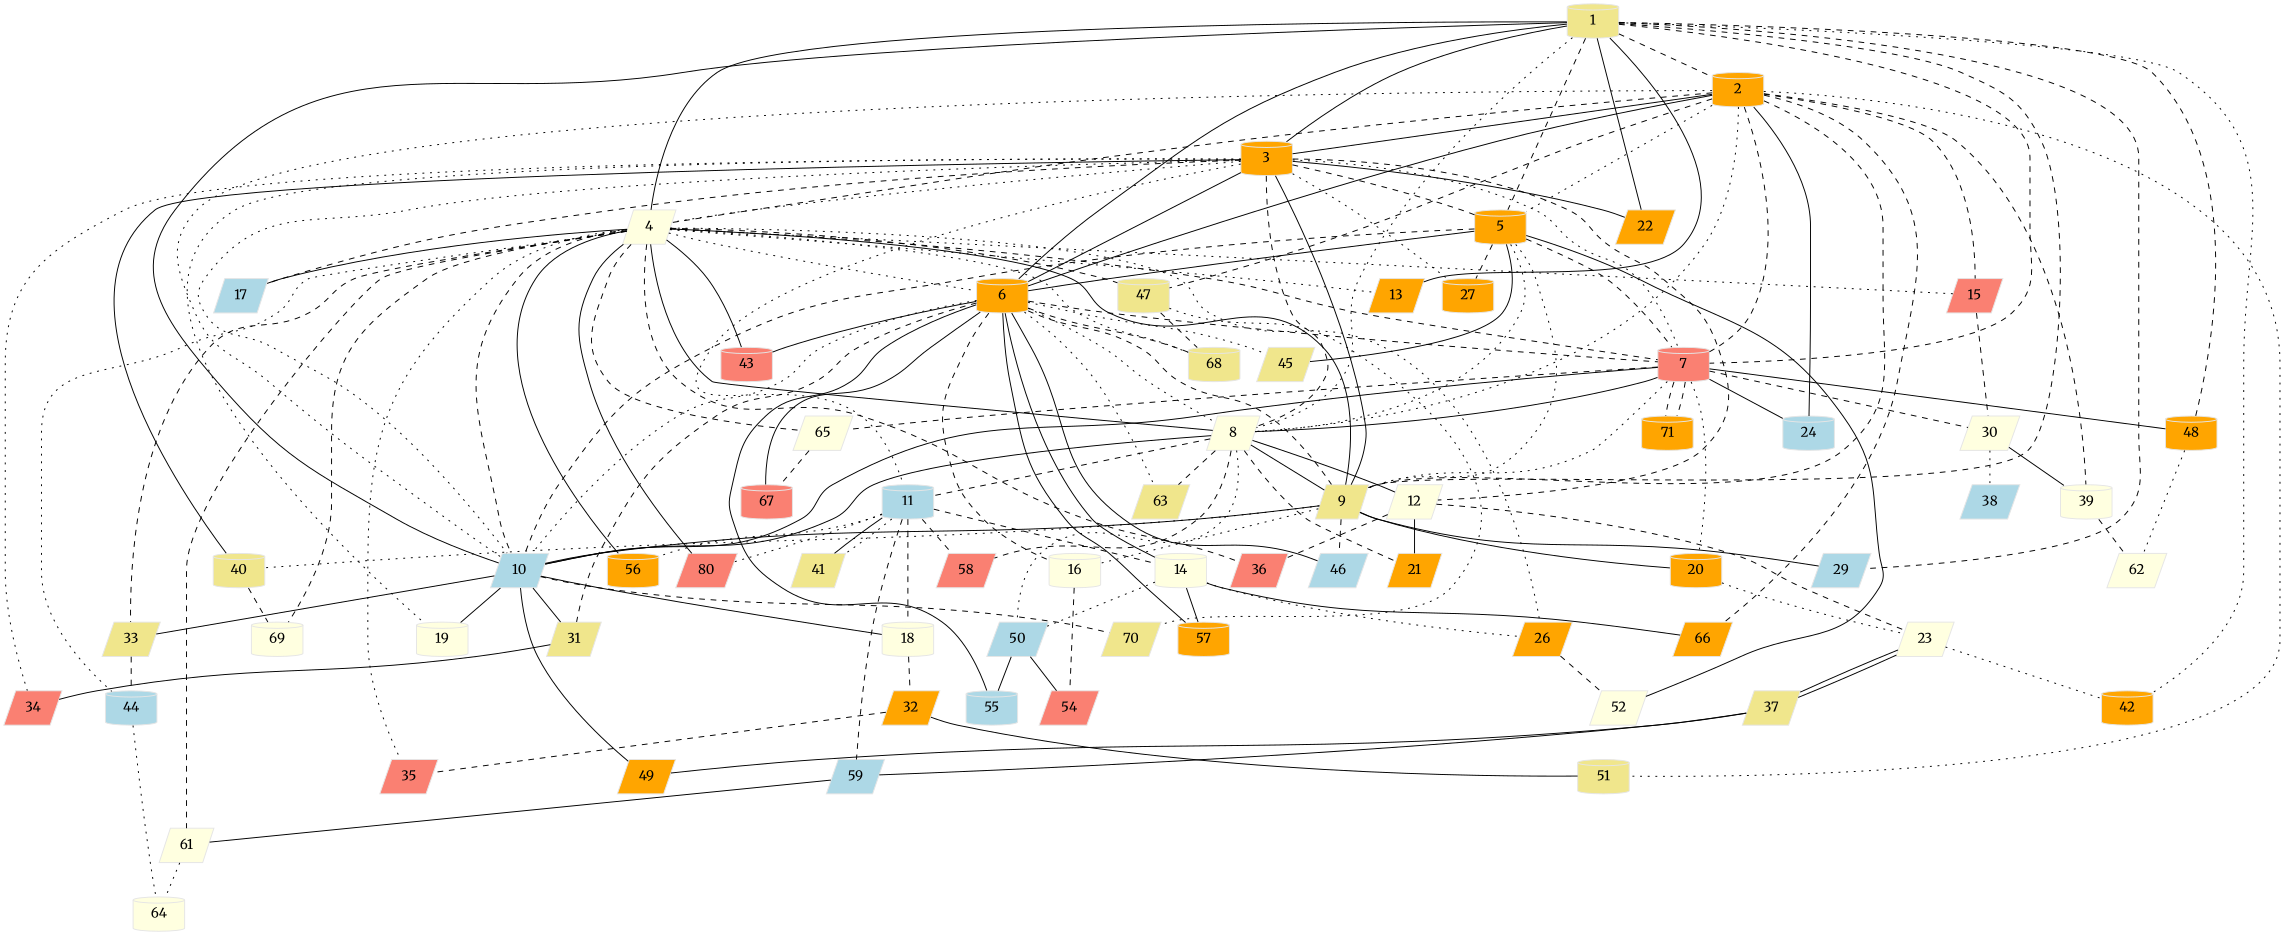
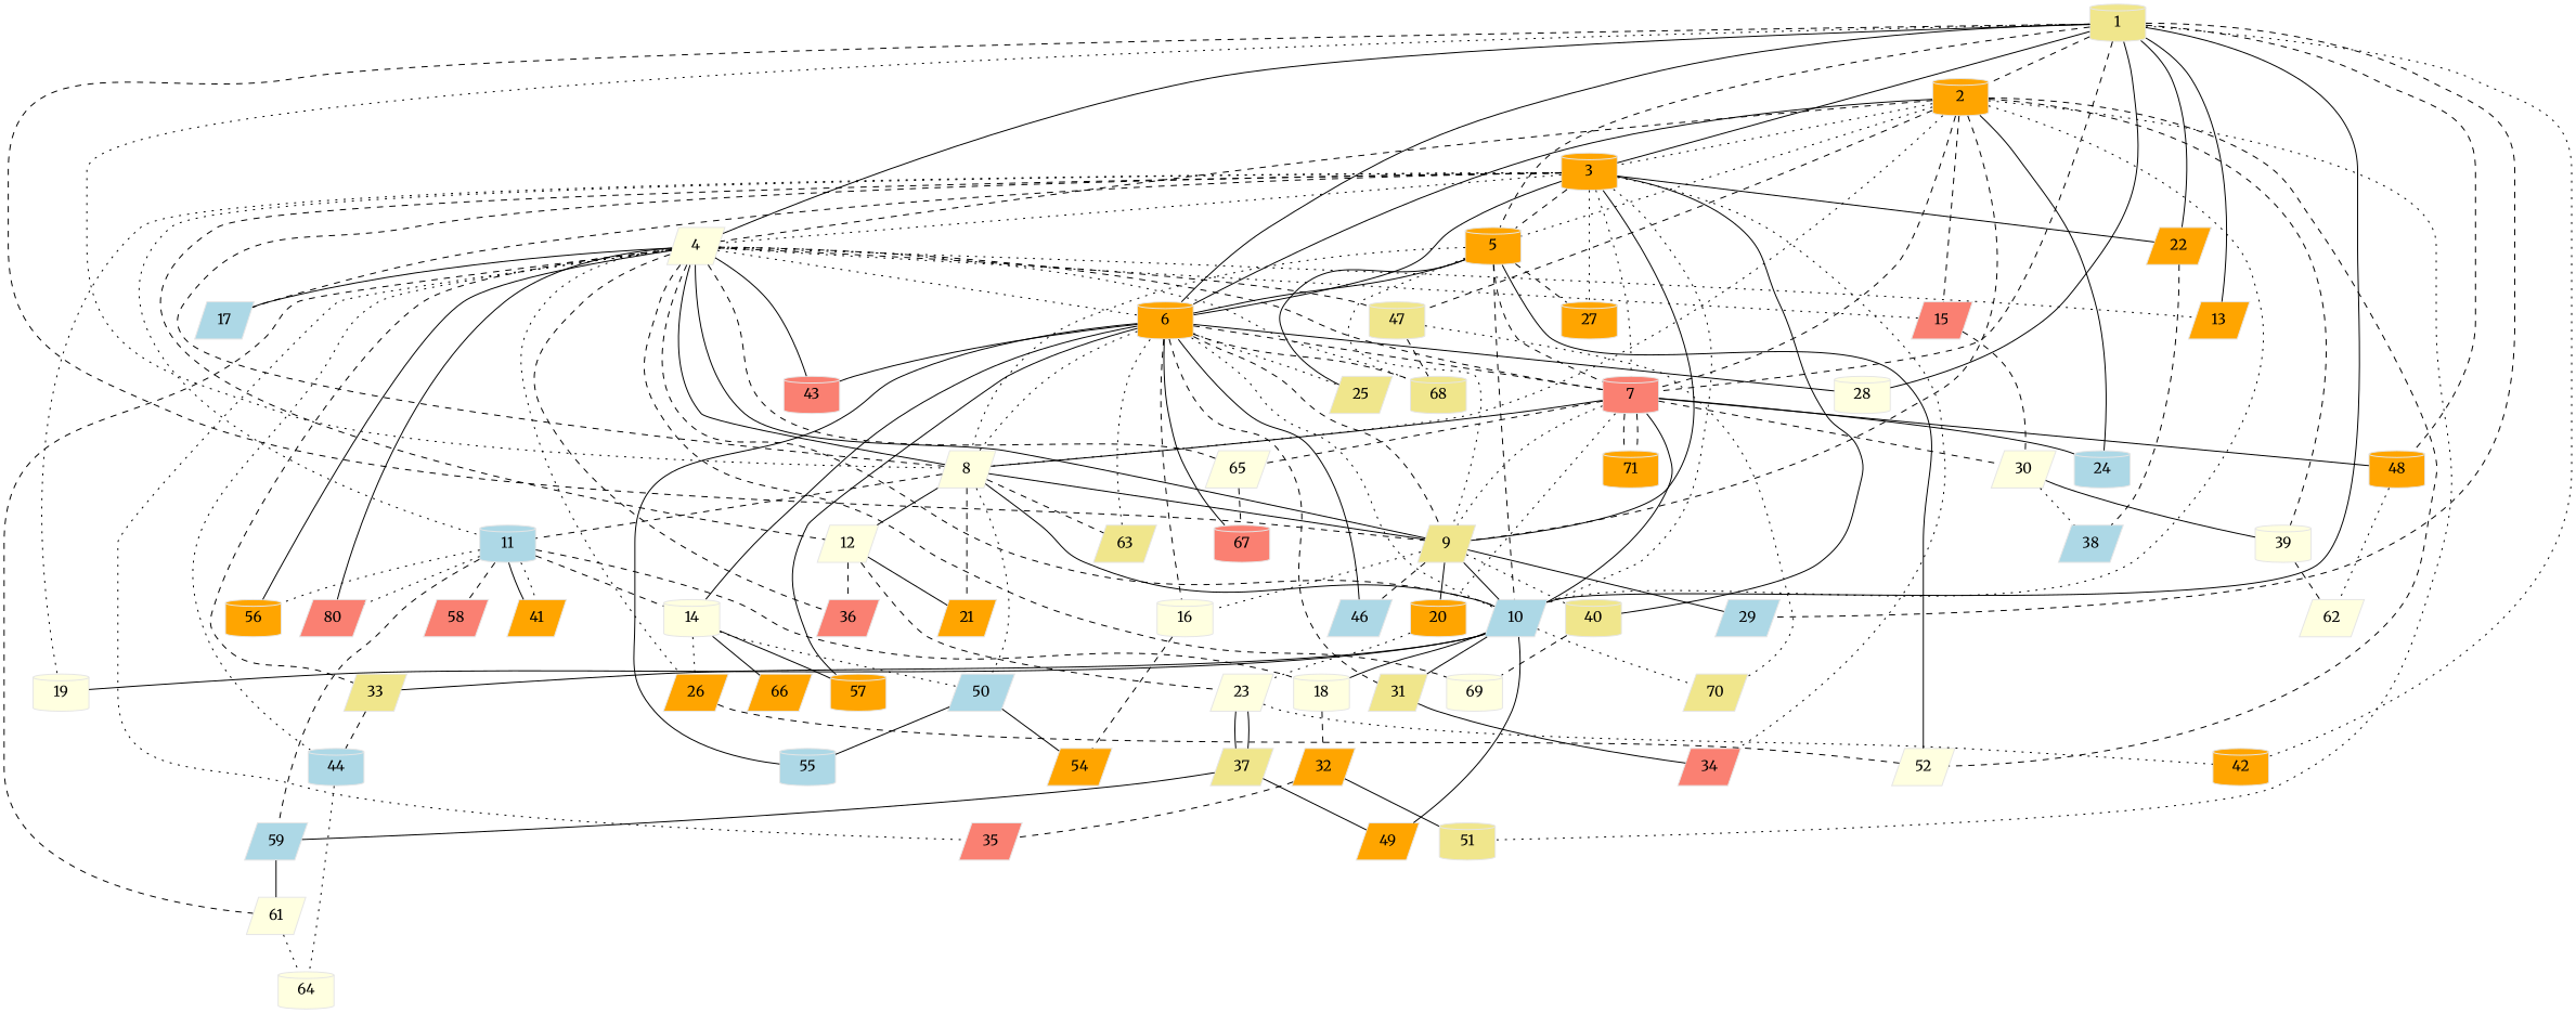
  graph {
    fontname=Merriweather
    node [color=gray90 fillcolor=orange fontname=Merriweather shape=parallelogram style=filled]
    edge [fontname=Merriweather style=dashed]
    1 [fillcolor=khaki shape=cylinder]
    2 [shape=cylinder]
    3 [shape=cylinder]
    4 [fillcolor=lightyellow]
    5 [shape=cylinder]
    6 [shape=cylinder]
    7 [fillcolor=salmon shape=cylinder]
    8 [fillcolor=lightyellow]
    9 [fillcolor=khaki]
    10 [fillcolor=lightblue]
    13
    22
+   28 [fillcolor=lightyellow shape=cylinder]
    29 [fillcolor=lightblue]
    42 [shape=cylinder]
    48 [shape=cylinder]
    15 [fillcolor=salmon]
    24 [fillcolor=lightblue shape=cylinder]
    39 [fillcolor=lightyellow shape=cylinder]
    47 [fillcolor=khaki shape=cylinder]
    51 [fillcolor=khaki shape=cylinder]
    66
    11 [fillcolor=lightblue shape=cylinder]
    12 [fillcolor=lightyellow]
    17 [fillcolor=lightblue]
    19 [fillcolor=lightyellow shape=cylinder]
    27 [shape=cylinder]
    34 [fillcolor=salmon]
    40 [fillcolor=khaki shape=cylinder]
    26
    33 [fillcolor=khaki]
    35 [fillcolor=salmon]
    36 [fillcolor=salmon]
    43 [fillcolor=salmon shape=cylinder]
    44 [fillcolor=lightblue shape=cylinder]
    56 [shape=cylinder]
    n37 [fillcolor=salmon label=80]
    61 [fillcolor=lightyellow]
    65 [fillcolor=lightyellow]
    69 [fillcolor=lightyellow shape=cylinder]
    68 [fillcolor=khaki shape=cylinder]
-   25 [fillcolor=khaki label=45]
+   25 [fillcolor=khaki]
    52 [fillcolor=lightyellow]
    14 [fillcolor=lightyellow shape=cylinder]
    16 [fillcolor=lightyellow shape=cylinder]
    31 [fillcolor=khaki]
    46 [fillcolor=lightblue]
    55 [fillcolor=lightblue shape=cylinder]
    57 [shape=cylinder]
    63 [fillcolor=khaki]
    67 [fillcolor=salmon shape=cylinder]
    20 [shape=cylinder]
    30 [fillcolor=lightyellow]
    71 [shape=cylinder]
    21
    50 [fillcolor=lightblue]
    58 [fillcolor=salmon]
    18 [fillcolor=lightyellow shape=cylinder]
    49
    70 [fillcolor=khaki]
    38 [fillcolor=lightblue]
    62 [fillcolor=lightyellow]
-   41 [fillcolor=khaki]
+   41
    59 [fillcolor=lightblue]
    23 [fillcolor=lightyellow]
    64 [fillcolor=lightyellow shape=cylinder]
-   54 [fillcolor=salmon]
+   54
    32
    37 [fillcolor=khaki]
    1 -- 2
    1 -- 3 [style=solid]
    1 -- 4 [style=solid]
    1 -- 5
    1 -- 6 [style=solid]
    1 -- 7
    1 -- 8 [style=dotted]
    1 -- 9
    1 -- 10 [style=solid]
    1 -- 13 [style=solid]
    1 -- 22 [style=solid]
+   1 -- 28 [style=solid]
    1 -- 29
    1 -- 42 [style=dotted]
    1 -- 48
-   2 -- 3 [style=solid]
+   2 -- 3 [style=dotted]
    2 -- 4
    2 -- 5 [style=dotted]
    2 -- 6 [style=solid]
    2 -- 7
    2 -- 8 [style=dotted]
    2 -- 9
    2 -- 10 [style=dotted]
    2 -- 15
    2 -- 24 [style=solid]
    2 -- 39
    2 -- 47
    2 -- 51 [style=dotted]
-   2 -- 66
+   2 -- 52
    3 -- 4 [style=dotted]
    3 -- 5
    3 -- 6 [style=solid]
    3 -- 7 [style=dotted]
    3 -- 8
    3 -- 9 [style=solid]
    3 -- 10 [style=dotted]
    3 -- 22 [style=solid]
    3 -- 11 [style=dotted]
    3 -- 12
    3 -- 17
    3 -- 19 [style=dotted]
    3 -- 27 [style=dotted]
    3 -- 34 [style=dotted]
    3 -- 40 [style=solid]
    4 -- 6 [style=dotted]
    4 -- 7
    4 -- 8 [style=solid]
    4 -- 9 [style=solid]
    4 -- 10
    4 -- 13 [style=dotted]
    4 -- 15 [style=dotted]
    4 -- 47
    4 -- 17 [style=solid]
    4 -- 26 [style=dotted]
    4 -- 33
    4 -- 35 [style=dotted]
    4 -- 36
    4 -- 43 [style=solid]
    4 -- 44 [style=dotted]
    4 -- 56 [style=solid]
    4 -- n37 [style=solid]
    4 -- 61
    4 -- 65
    4 -- 69
    4 -- 68 [style=dotted]
    5 -- 6 [style=solid]
    5 -- 7
    5 -- 8 [style=dotted]
    5 -- 9 [style=dotted]
    5 -- 10
    5 -- 27
    5 -- 25 [style=solid]
    5 -- 52 [style=solid]
    6 -- 7
    6 -- 8 [style=dotted]
    6 -- 9
    6 -- 10 [style=dotted]
+   6 -- 28 [style=solid]
    6 -- 43 [style=solid]
    6 -- 68
    6 -- 25 [style=dotted]
    6 -- 14 [style=solid]
    6 -- 16
    6 -- 31
    6 -- 46 [style=solid]
    6 -- 55 [style=solid]
    6 -- 57 [style=solid]
    6 -- 63 [style=dotted]
    6 -- 67 [style=solid]
    7 -- 8 [style=solid]
    7 -- 9 [style=dotted]
    7 -- 10 [style=solid]
    7 -- 48 [style=solid]
    7 -- 24 [style=solid]
    7 -- 65
    7 -- 20 [style=dotted]
    7 -- 30
    7 -- 71
    7 -- 71
    8 -- 9 [style=solid]
    8 -- 10 [style=solid]
    8 -- 11
    8 -- 12 [style=solid]
    8 -- 63
    8 -- 21
    8 -- 50 [style=dotted]
-   8 -- 58
    9 -- 10 [style=solid]
    9 -- 29 [style=solid]
    9 -- 40 [style=dotted]
    9 -- 16 [style=dotted]
    9 -- 46
    9 -- 20 [style=solid]
    10 -- 19 [style=solid]
    10 -- 33 [style=solid]
    10 -- 31 [style=solid]
    10 -- 18 [style=solid]
    10 -- 49 [style=solid]
-   10 -- 70
+   10 -- 70 [style=dotted]
+   22 -- 38
    48 -- 62 [style=dotted]
    15 -- 30
    39 -- 62
    47 -- 68
    47 -- 70 [style=dotted]
    11 -- 56 [style=dotted]
    11 -- n37 [style=dotted]
    11 -- 14
    11 -- 58
    11 -- 18
    11 -- 41 [style=solid]
    11 -- 41 [style=dotted]
    11 -- 59
    12 -- 36
    12 -- 21 [style=solid]
    12 -- 23
    40 -- 69
    26 -- 52
    33 -- 44
    44 -- 64 [style=dotted]
    61 -- 64 [style=dotted]
    65 -- 67
    14 -- 66 [style=solid]
    14 -- 26 [style=dotted]
    14 -- 57 [style=solid]
    14 -- 50 [style=dotted]
    16 -- 54
    31 -- 34 [style=solid]
    20 -- 23 [style=dotted]
    30 -- 39 [style=solid]
    30 -- 38 [style=dotted]
    50 -- 55 [style=solid]
    50 -- 54 [style=solid]
    18 -- 32
    59 -- 61 [style=solid]
    23 -- 42 [style=dotted]
    23 -- 37 [style=solid]
    23 -- 37 [style=solid]
    32 -- 51 [style=solid]
    32 -- 35
    37 -- 49 [style=solid]
    37 -- 59 [style=solid]
  }
